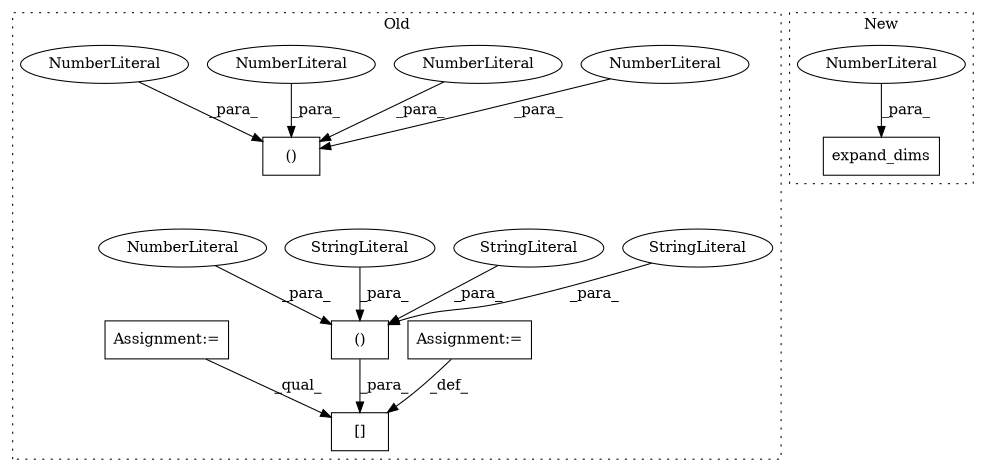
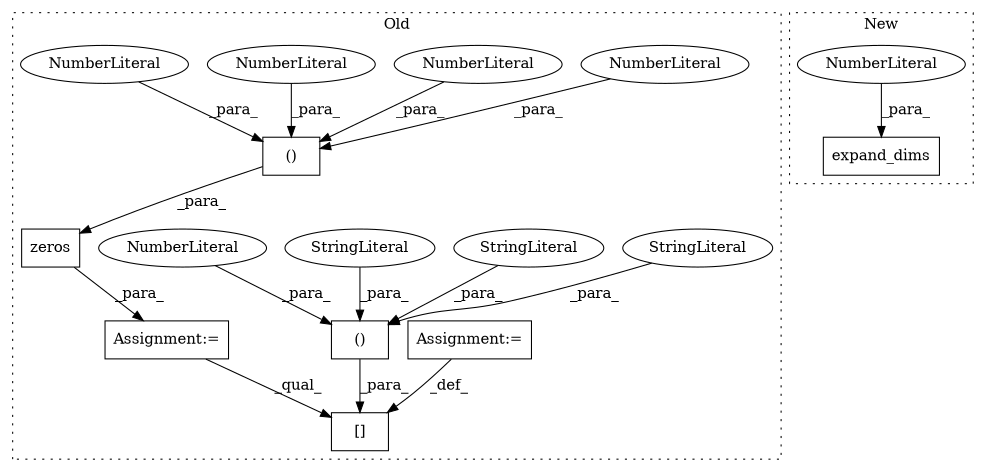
  digraph {
    node [a=34 l=1 s=1873 shape=ellipse]
+   n1 [a=32 l="11,2" label=zeros s="1862,1918" shape=box]
    n2 [a=2 l="21,2" label="[]" s="1926,2035" shape=box]
    n3 [a=7 label="Assignment:=" s=2037 shape=box]
    n4 [a=7 label="Assignment:=" s=1858 shape=box]
    n5 [a=106 l=45 label="()" shape=box]
    n6 [l=2 label=NumberLiteral s=1901]
    n7 [a=106 l=88 label="()" s=1947 shape=box]
    n8 [a=45 l=16 label=StringLiteral s=2005]
    n9 [a=45 l=16 label=StringLiteral s=1947]
    n10 [label=NumberLiteral]
    n11 [label=NumberLiteral s=2034]
    n12 [l=2 label=NumberLiteral s=1916]
    n13 [label=NumberLiteral s=1887]
    n14 [a=45 l=16 label=StringLiteral s=1976]
    n15 [a=32 l="12,1" label=expand_dims s="1746,1759" shape=box]
    n16 [label=NumberLiteral s=1758]
    subgraph cluster_1 {
      label=Old
      style=dotted
+     n1
      n2
      n3
      n4
      n5
      n6
      n7
      n8
      n9
      n10
      n11
      n12
      n13
      n14
    }
    subgraph cluster_2 {
      label=New
      style=dotted
      n15
      n16
    }
+   n1 -> n4 [label=_para_]
    n3 -> n2 [label=_def_]
    n4 -> n2 [label=_qual_]
+   n5 -> n1 [label=_para_]
    n6 -> n5 [label=_para_]
    n7 -> n2 [label=_para_]
    n8 -> n7 [label=_para_]
    n9 -> n7 [label=_para_]
    n10 -> n5 [label=_para_]
    n11 -> n7 [label=_para_]
    n12 -> n5 [label=_para_]
    n13 -> n5 [label=_para_]
    n14 -> n7 [label=_para_]
    n16 -> n15 [label=_para_]
  }
